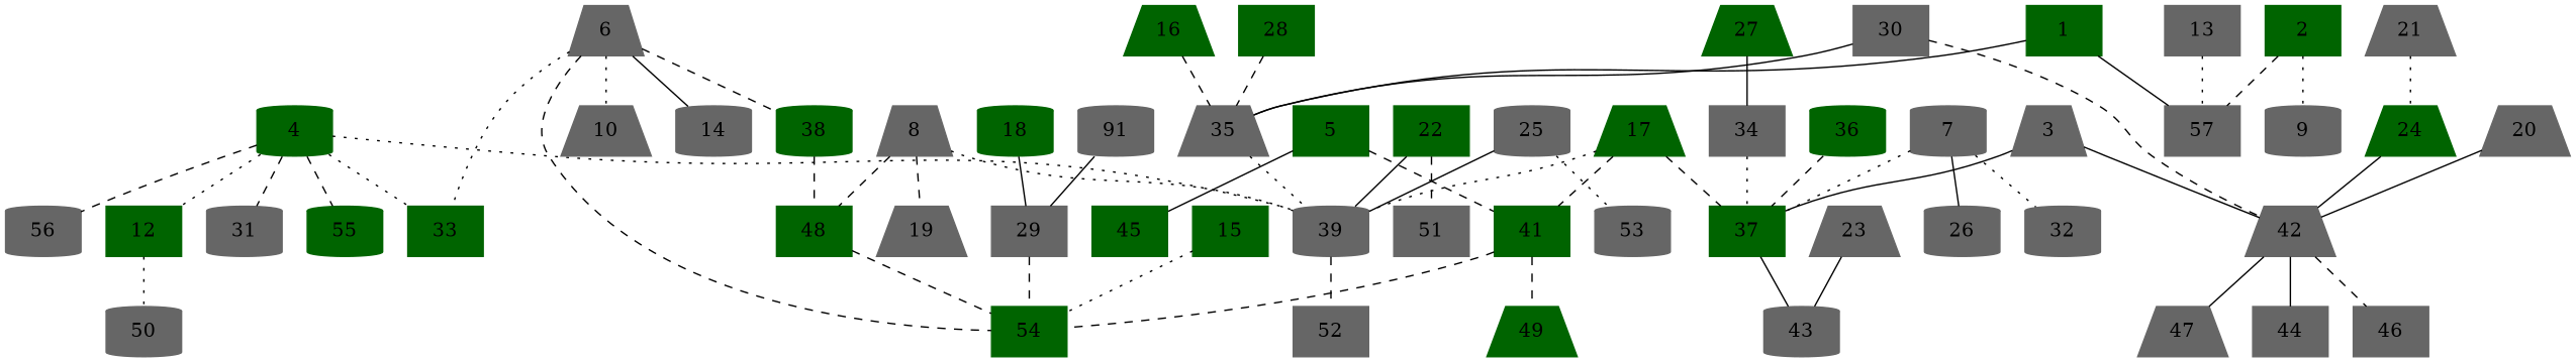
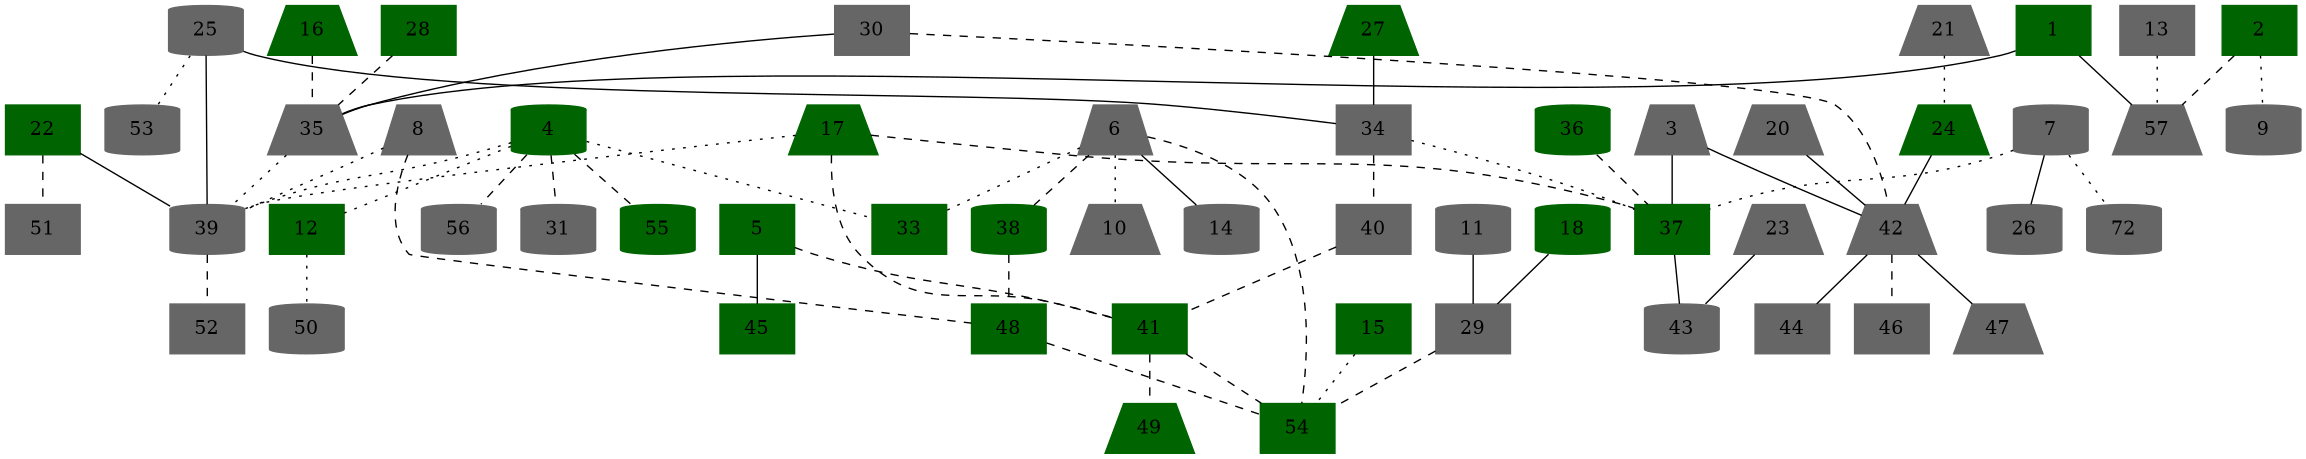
  graph {
    node [color=gray40 shape=box style=filled]
    edge [style=dashed weight=1.0]
    1 [color=darkgreen]
    35 [shape=trapezium]
-   57
+   57 [shape=trapezium]
    39 [shape=cylinder]
    2 [color=darkgreen]
    9 [shape=cylinder]
    3 [shape=trapezium]
    37 [color=darkgreen]
    42 [shape=trapezium]
    43 [shape=cylinder]
    44
    46
    47 [shape=trapezium]
    4 [color=darkgreen shape=cylinder]
    12 [color=darkgreen]
    31 [shape=cylinder]
    33 [color=darkgreen]
    55 [color=darkgreen shape=cylinder]
    56 [shape=cylinder]
    50 [shape=cylinder]
    52
    5 [color=darkgreen]
    41 [color=darkgreen]
    45 [color=darkgreen]
    54 [color=darkgreen]
    49 [color=darkgreen shape=trapezium]
    6 [shape=trapezium]
    10 [shape=trapezium]
    14 [shape=cylinder]
    38 [color=darkgreen shape=cylinder]
    48 [color=darkgreen]
    7 [shape=cylinder]
    26 [shape=cylinder]
-   32 [shape=cylinder]
+   32 [shape=cylinder label=72]
    8 [shape=trapezium]
-   19 [shape=trapezium]
-   11 [shape=cylinder label=91]
+   11 [shape=cylinder]
    29
    13
    15 [color=darkgreen]
    16 [color=darkgreen shape=trapezium]
    17 [color=darkgreen shape=trapezium]
    18 [color=darkgreen shape=cylinder]
    20 [shape=trapezium]
    21 [shape=trapezium]
    24 [color=darkgreen shape=trapezium]
    22 [color=darkgreen]
    51
    23 [shape=trapezium]
    25 [shape=cylinder]
    34
    53 [shape=cylinder]
+   40
    27 [color=darkgreen shape=trapezium]
    28 [color=darkgreen]
    30
    36 [color=darkgreen shape=cylinder]
    1 -- 35 [style=solid]
    1 -- 57 [style=solid]
    35 -- 39 [style=dotted]
    39 -- 52
    2 -- 57
    2 -- 9 [style=dotted]
    3 -- 37 [style=solid]
    3 -- 42 [style=solid]
    37 -- 43 [style=solid]
    42 -- 44 [style=solid]
    42 -- 46
    42 -- 47 [style=solid]
    4 -- 39 [style=dotted]
    4 -- 12 [style=dotted]
    4 -- 31
    4 -- 33 [style=dotted]
    4 -- 55
    4 -- 56
    12 -- 50 [style=dotted]
    5 -- 41
    5 -- 45 [style=solid]
    41 -- 54
    41 -- 49
    6 -- 33 [style=dotted]
    6 -- 54
    6 -- 10 [style=dotted]
    6 -- 14 [style=solid]
    6 -- 38
    38 -- 48
    48 -- 54
    7 -- 37 [style=dotted]
    7 -- 26 [style=solid]
    7 -- 32 [style=dotted]
    8 -- 39 [style=dotted]
    8 -- 48
-   8 -- 19
    11 -- 29 [style=solid]
    29 -- 54
    13 -- 57 [style=dotted]
    15 -- 54 [style=dotted]
    16 -- 35
    17 -- 39 [style=dotted]
    17 -- 37
    17 -- 41
    18 -- 29 [style=solid]
    20 -- 42 [style=solid]
    21 -- 24 [style=dotted]
    24 -- 42 [style=solid]
    22 -- 39 [style=solid]
    22 -- 51
    23 -- 43 [style=solid]
    25 -- 39 [style=solid]
+   25 -- 34 [style=solid]
    25 -- 53 [style=dotted]
    34 -- 37 [style=dotted]
+   34 -- 40
+   40 -- 41
    27 -- 34 [style=solid]
    28 -- 35
    30 -- 35 [style=solid]
    30 -- 42
    36 -- 37
  }
